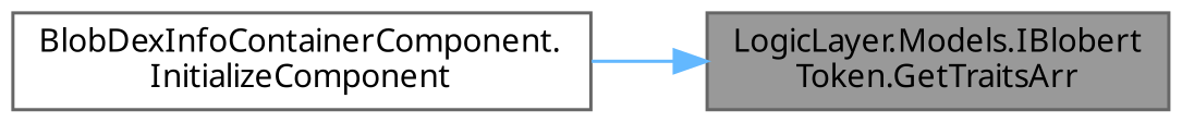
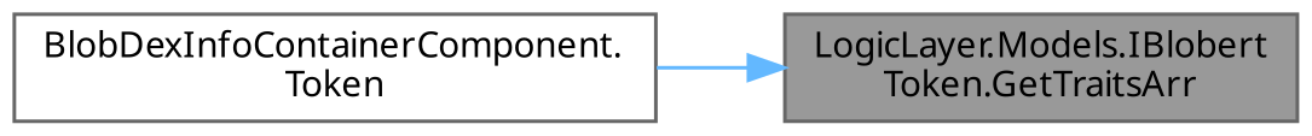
  digraph {
    rankdir=RL
    fontname="Noto Sans"
    node [fontname="Noto Sans" fontsize=10 shape=box style=filled]
    n1 [color=gray40 fillcolor=grey60 fontcolor=black height=0.2 label="LogicLayer.Models.IBlobert\lToken.GetTraitsArr" width=0.4]
-   n2 [color=grey40 fillcolor=white height=0.2 label="BlobDexInfoContainerComponent.\lInitializeComponent" width=0.4]
+   n2 [color=grey40 fillcolor=white height=0.2 label="BlobDexInfoContainerComponent.\lToken" width=0.4]
    n1 -> n2 [color=steelblue1 dir=back fontname="Noto Sans" fontsize=10 labelfontname=Helvetica labelfontsize=10 style=solid]
  }
